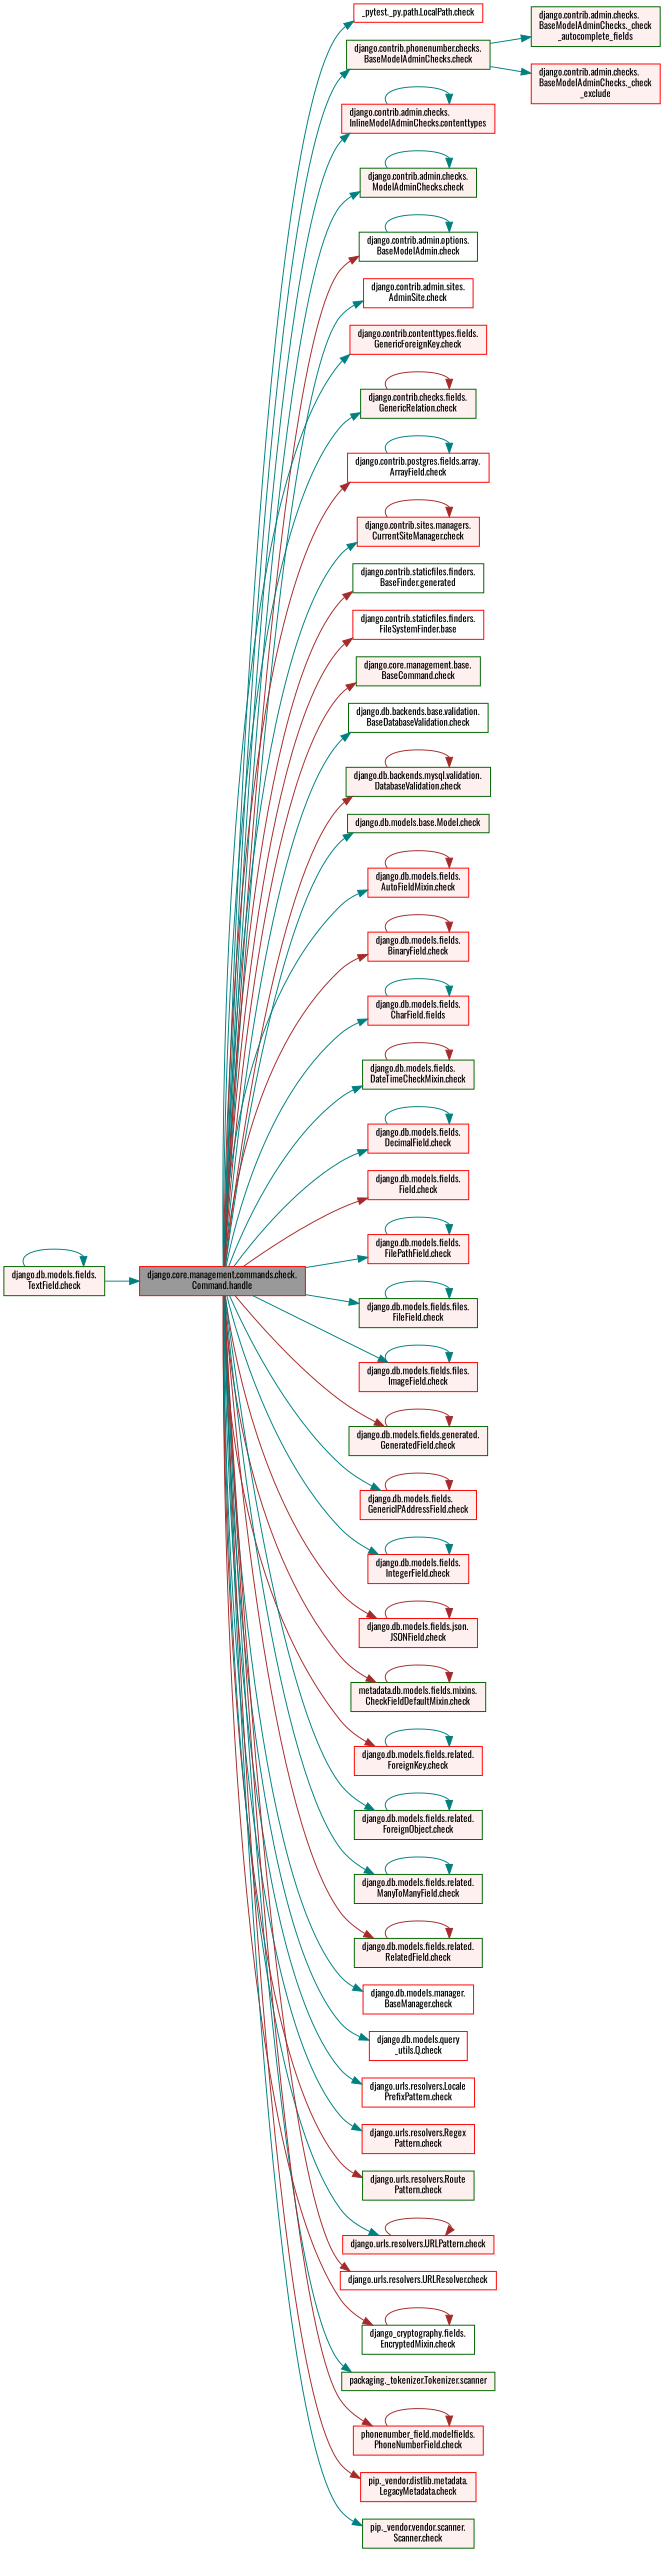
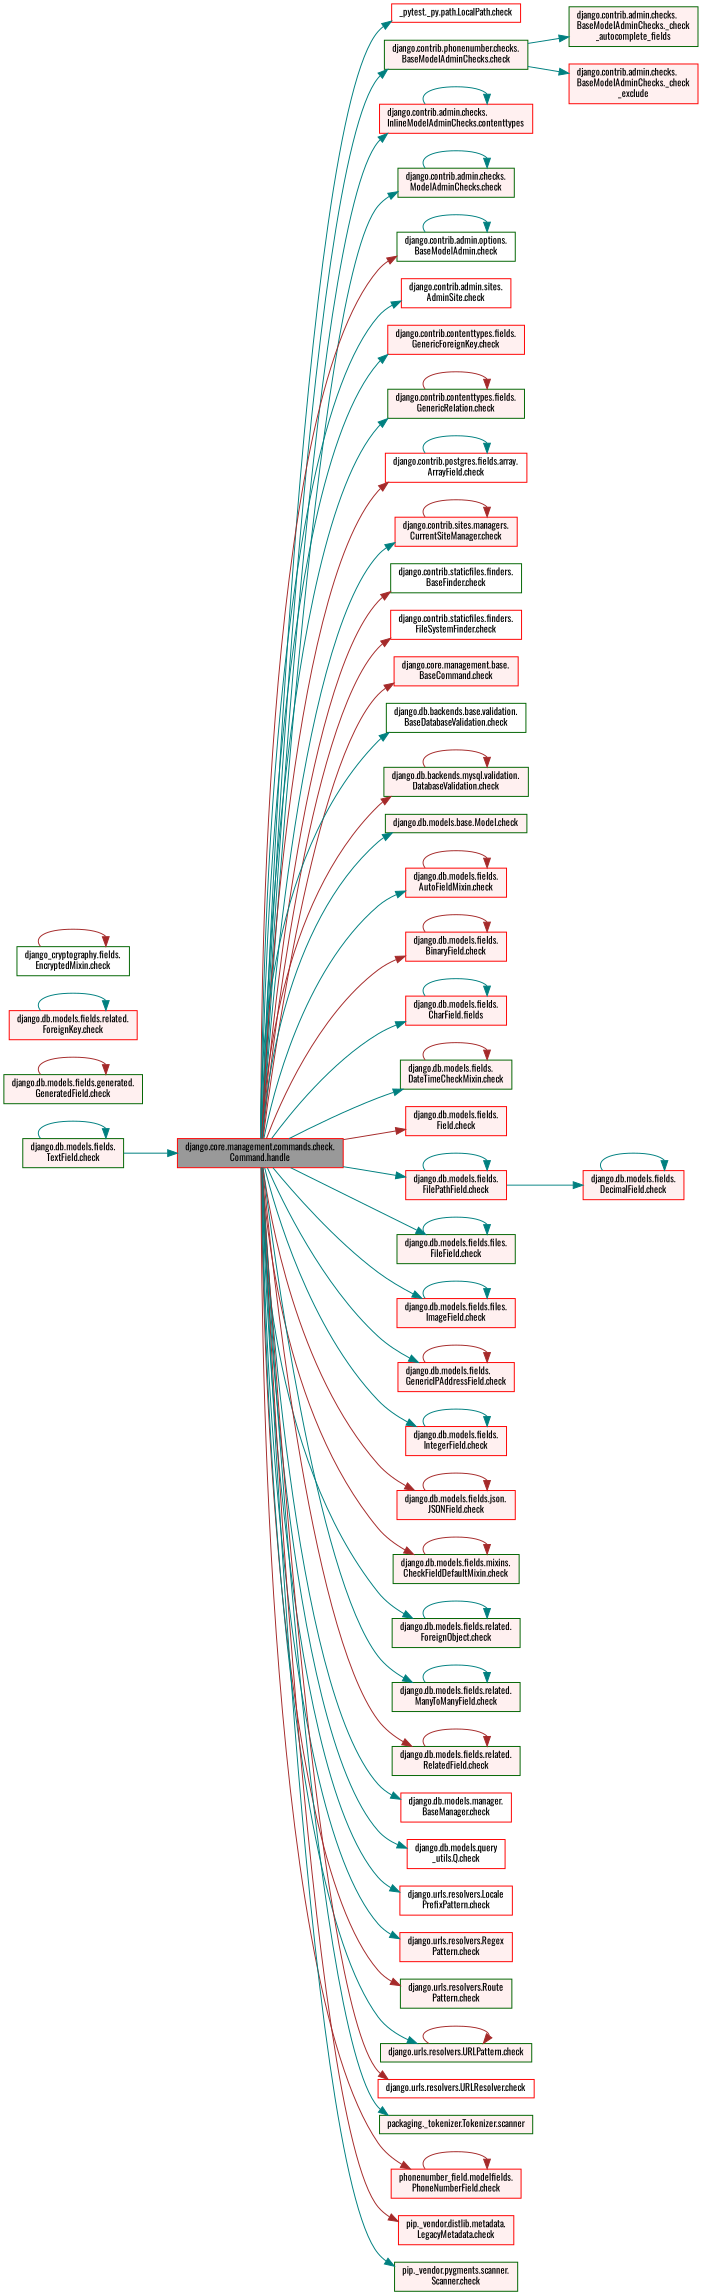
  digraph {
    fontname=Oswald
    rankdir=LR
    node [color=red fillcolor="#FFF0F0" fontname=Oswald fontsize=10 shape=box style=filled]
    edge [color=teal fontname=Oswald fontsize=10 labelfontname=Helvetica labelfontsize=10 style=solid]
    n1 [fillcolor=grey60 fontcolor=black height=0.2 label="django.core.management.commands.check.\lCommand.handle" width=0.4]
    n2 [fillcolor=white height=0.2 label="_pytest._py.path.LocalPath.check" width=0.4]
    n3 [color=darkgreen height=0.2 label="django.contrib.phonenumber.checks.\lBaseModelAdminChecks.check" width=0.4]
    n4 [height=0.2 label="django.contrib.admin.checks.\lInlineModelAdminChecks.contenttypes" width=0.4]
    n5 [color=darkgreen height=0.2 label="django.contrib.admin.checks.\lModelAdminChecks.check" width=0.4]
    n6 [color=darkgreen fillcolor=white height=0.2 label="django.contrib.admin.options.\lBaseModelAdmin.check" width=0.4]
    n7 [fillcolor=white height=0.2 label="django.contrib.admin.sites.\lAdminSite.check" width=0.4]
    n8 [height=0.2 label="django.contrib.contenttypes.fields.\lGenericForeignKey.check" width=0.4]
-   n9 [color=darkgreen height=0.2 label="django.contrib.checks.fields.\lGenericRelation.check" width=0.4]
+   n9 [color=darkgreen height=0.2 label="django.contrib.contenttypes.fields.\lGenericRelation.check" width=0.4]
    n10 [fillcolor=white height=0.2 label="django.contrib.postgres.fields.array.\lArrayField.check" width=0.4]
    n11 [height=0.2 label="django.contrib.sites.managers.\lCurrentSiteManager.check" width=0.4]
-   n12 [color=darkgreen fillcolor=white height=0.2 label="django.contrib.staticfiles.finders.\lBaseFinder.generated" width=0.4]
-   n13 [fillcolor=white height=0.2 label="django.contrib.staticfiles.finders.\lFileSystemFinder.base" width=0.4]
-   n14 [color=darkgreen height=0.2 label="django.core.management.base.\lBaseCommand.check" width=0.4]
+   n12 [color=darkgreen fillcolor=white height=0.2 label="django.contrib.staticfiles.finders.\lBaseFinder.check" width=0.4]
+   n13 [fillcolor=white height=0.2 label="django.contrib.staticfiles.finders.\lFileSystemFinder.check" width=0.4]
+   n14 [height=0.2 label="django.core.management.base.\lBaseCommand.check" width=0.4]
    n15 [color=darkgreen fillcolor=white height=0.2 label="django.db.backends.base.validation.\lBaseDatabaseValidation.check" width=0.4]
    n16 [color=darkgreen height=0.2 label="django.db.backends.mysql.validation.\lDatabaseValidation.check" width=0.4]
    n17 [color=darkgreen height=0.2 label="django.db.models.base.Model.check" width=0.4]
    n18 [height=0.2 label="django.db.models.fields.\lAutoFieldMixin.check" width=0.4]
    n19 [height=0.2 label="django.db.models.fields.\lBinaryField.check" width=0.4]
    n20 [height=0.2 label="django.db.models.fields.\lCharField.fields" width=0.4]
    n21 [color=darkgreen height=0.2 label="django.db.models.fields.\lDateTimeCheckMixin.check" width=0.4]
    n22 [height=0.2 label="django.db.models.fields.\lDecimalField.check" width=0.4]
    n23 [height=0.2 label="django.db.models.fields.\lField.check" width=0.4]
    n24 [height=0.2 label="django.db.models.fields.\lFilePathField.check" width=0.4]
    n25 [color=darkgreen height=0.2 label="django.db.models.fields.files.\lFileField.check" width=0.4]
    n26 [height=0.2 label="django.db.models.fields.files.\lImageField.check" width=0.4]
    n27 [color=darkgreen height=0.2 label="django.db.models.fields.generated.\lGeneratedField.check" width=0.4]
    n28 [height=0.2 label="django.db.models.fields.\lGenericIPAddressField.check" width=0.4]
    n29 [height=0.2 label="django.db.models.fields.\lIntegerField.check" width=0.4]
    n30 [height=0.2 label="django.db.models.fields.json.\lJSONField.check" width=0.4]
-   n31 [color=darkgreen height=0.2 label="metadata.db.models.fields.mixins.\lCheckFieldDefaultMixin.check" width=0.4]
+   n31 [color=darkgreen height=0.2 label="django.db.models.fields.mixins.\lCheckFieldDefaultMixin.check" width=0.4]
    n32 [height=0.2 label="django.db.models.fields.related.\lForeignKey.check" width=0.4]
    n33 [color=darkgreen height=0.2 label="django.db.models.fields.related.\lForeignObject.check" width=0.4]
    n34 [color=darkgreen height=0.2 label="django.db.models.fields.related.\lManyToManyField.check" width=0.4]
    n35 [color=darkgreen height=0.2 label="django.db.models.fields.related.\lRelatedField.check" width=0.4]
    n36 [fillcolor=white height=0.2 label="django.db.models.manager.\lBaseManager.check" width=0.4]
    n37 [fillcolor=white height=0.2 label="django.db.models.query\l_utils.Q.check" width=0.4]
    n38 [fillcolor=white height=0.2 label="django.urls.resolvers.Locale\lPrefixPattern.check" width=0.4]
    n39 [height=0.2 label="django.urls.resolvers.Regex\lPattern.check" width=0.4]
    n40 [color=darkgreen height=0.2 label="django.urls.resolvers.Route\lPattern.check" width=0.4]
-   n41 [height=0.2 label="django.urls.resolvers.URLPattern.check" width=0.4]
+   n41 [color=darkgreen height=0.2 label="django.urls.resolvers.URLPattern.check" width=0.4]
    n42 [fillcolor=white height=0.2 label="django.urls.resolvers.URLResolver.check" width=0.4]
    n43 [color=darkgreen fillcolor=white height=0.2 label="django_cryptography.fields.\lEncryptedMixin.check" width=0.4]
    n44 [color=darkgreen height=0.2 label="packaging._tokenizer.Tokenizer.scanner" width=0.4]
    n45 [height=0.2 label="phonenumber_field.modelfields.\lPhoneNumberField.check" width=0.4]
    n46 [height=0.2 label="pip._vendor.distlib.metadata.\lLegacyMetadata.check" width=0.4]
-   n47 [color=darkgreen height=0.2 label="pip._vendor.vendor.scanner.\lScanner.check" width=0.4]
+   n47 [color=darkgreen height=0.2 label="pip._vendor.pygments.scanner.\lScanner.check" width=0.4]
    n48 [color=darkgreen height=0.2 label="django.contrib.admin.checks.\lBaseModelAdminChecks._check\l_autocomplete_fields" width=0.4]
    n49 [height=0.2 label="django.contrib.admin.checks.\lBaseModelAdminChecks._check\l_exclude" width=0.4]
    n50 [color=darkgreen height=0.2 label="django.db.models.fields.\lTextField.check" width=0.4]
    n1 -> n2
    n1 -> n3
    n1 -> n4
    n1 -> n5
    n1 -> n6 [color=brown]
    n1 -> n7
    n1 -> n8
    n1 -> n9
    n1 -> n10 [color=brown]
    n1 -> n11
    n1 -> n12 [color=brown]
    n1 -> n13 [color=brown]
    n1 -> n14 [color=brown]
    n1 -> n15
    n1 -> n16 [color=brown]
    n1 -> n17
    n1 -> n18
    n1 -> n19 [color=brown]
    n1 -> n20
    n1 -> n21
-   n1 -> n22
+   n24 -> n22
    n1 -> n23 [color=brown]
    n1 -> n24
    n1 -> n25
    n1 -> n26
-   n1 -> n27 [color=brown]
    n1 -> n28
    n1 -> n29
    n1 -> n30 [color=brown]
    n1 -> n31 [color=brown]
-   n1 -> n32 [color=brown]
    n1 -> n33
    n1 -> n34
    n1 -> n35 [color=brown]
    n1 -> n36
    n1 -> n37
    n1 -> n38
    n1 -> n39
    n1 -> n40 [color=brown]
    n1 -> n41
    n1 -> n42 [color=brown]
-   n1 -> n43 [color=brown]
    n1 -> n44
    n1 -> n45 [color=brown]
    n1 -> n46 [color=brown]
    n1 -> n47
    n3 -> n48
    n3 -> n49
    n4 -> n4
    n5 -> n5
    n6 -> n6
    n9 -> n9 [color=brown]
    n10 -> n10
    n11 -> n11 [color=brown]
    n16 -> n16 [color=brown]
    n18 -> n18 [color=brown]
    n19 -> n19 [color=brown]
    n20 -> n20
    n21 -> n21 [color=brown]
    n22 -> n22
    n24 -> n24
    n25 -> n25
    n26 -> n26
    n27 -> n27 [color=brown]
    n28 -> n28 [color=brown]
    n29 -> n29
    n30 -> n30 [color=brown]
    n31 -> n31 [color=brown]
    n32 -> n32
    n33 -> n33
    n34 -> n34
    n35 -> n35 [color=brown]
    n41 -> n41 [color=brown]
    n43 -> n43 [color=brown]
    n45 -> n45 [color=brown]
    n50 -> n1
    n50 -> n50
  }
